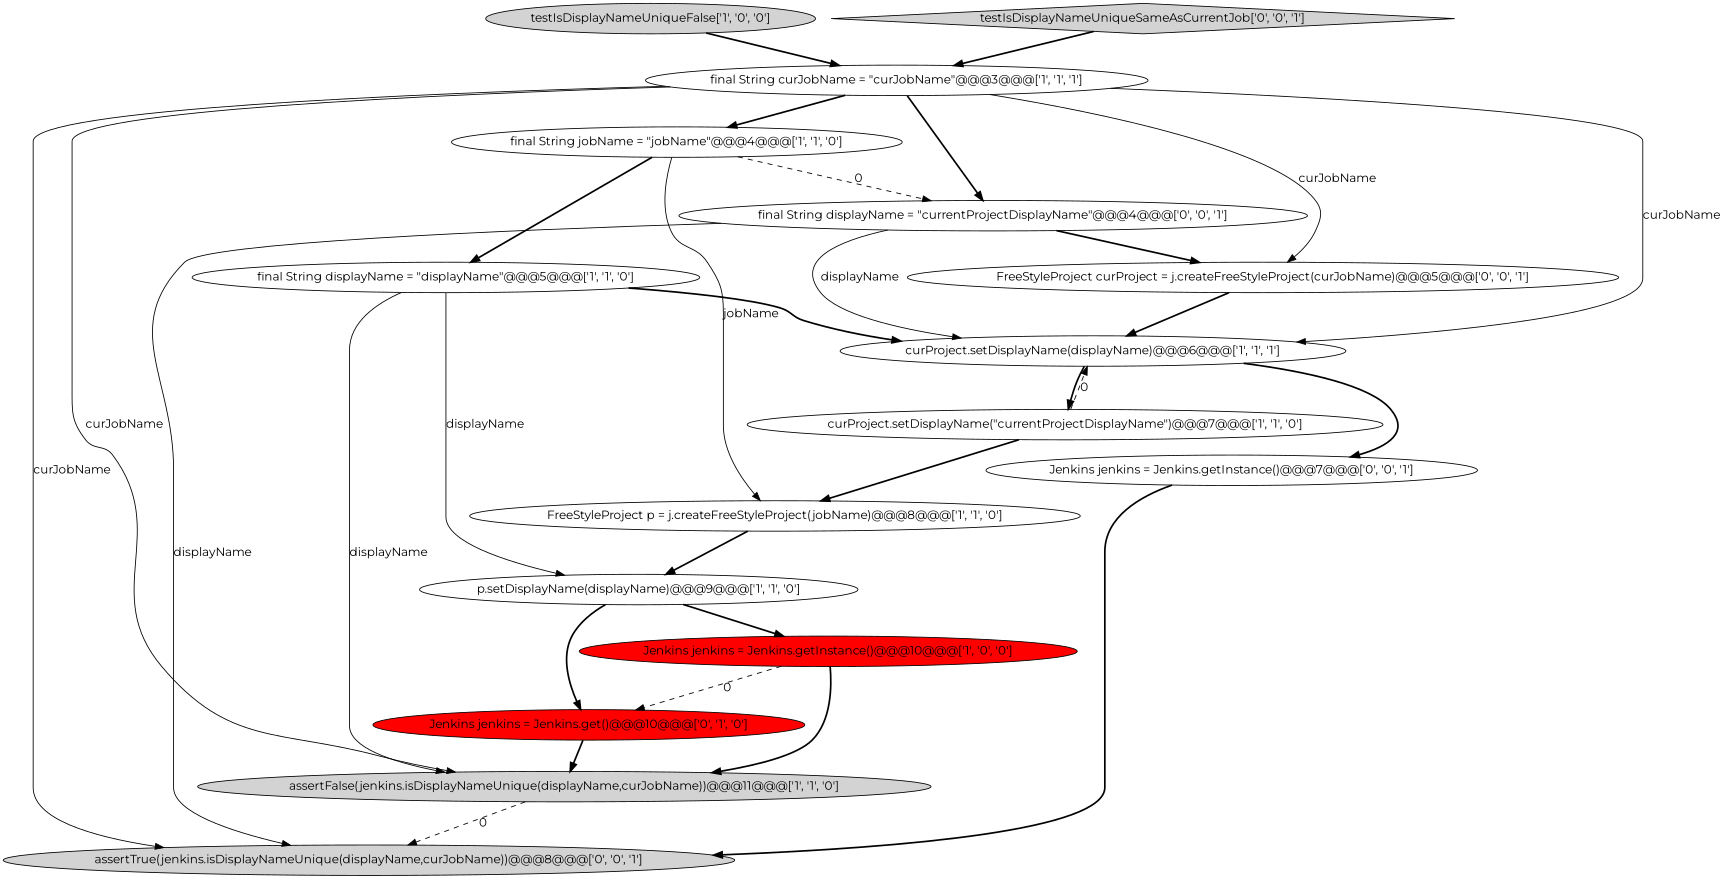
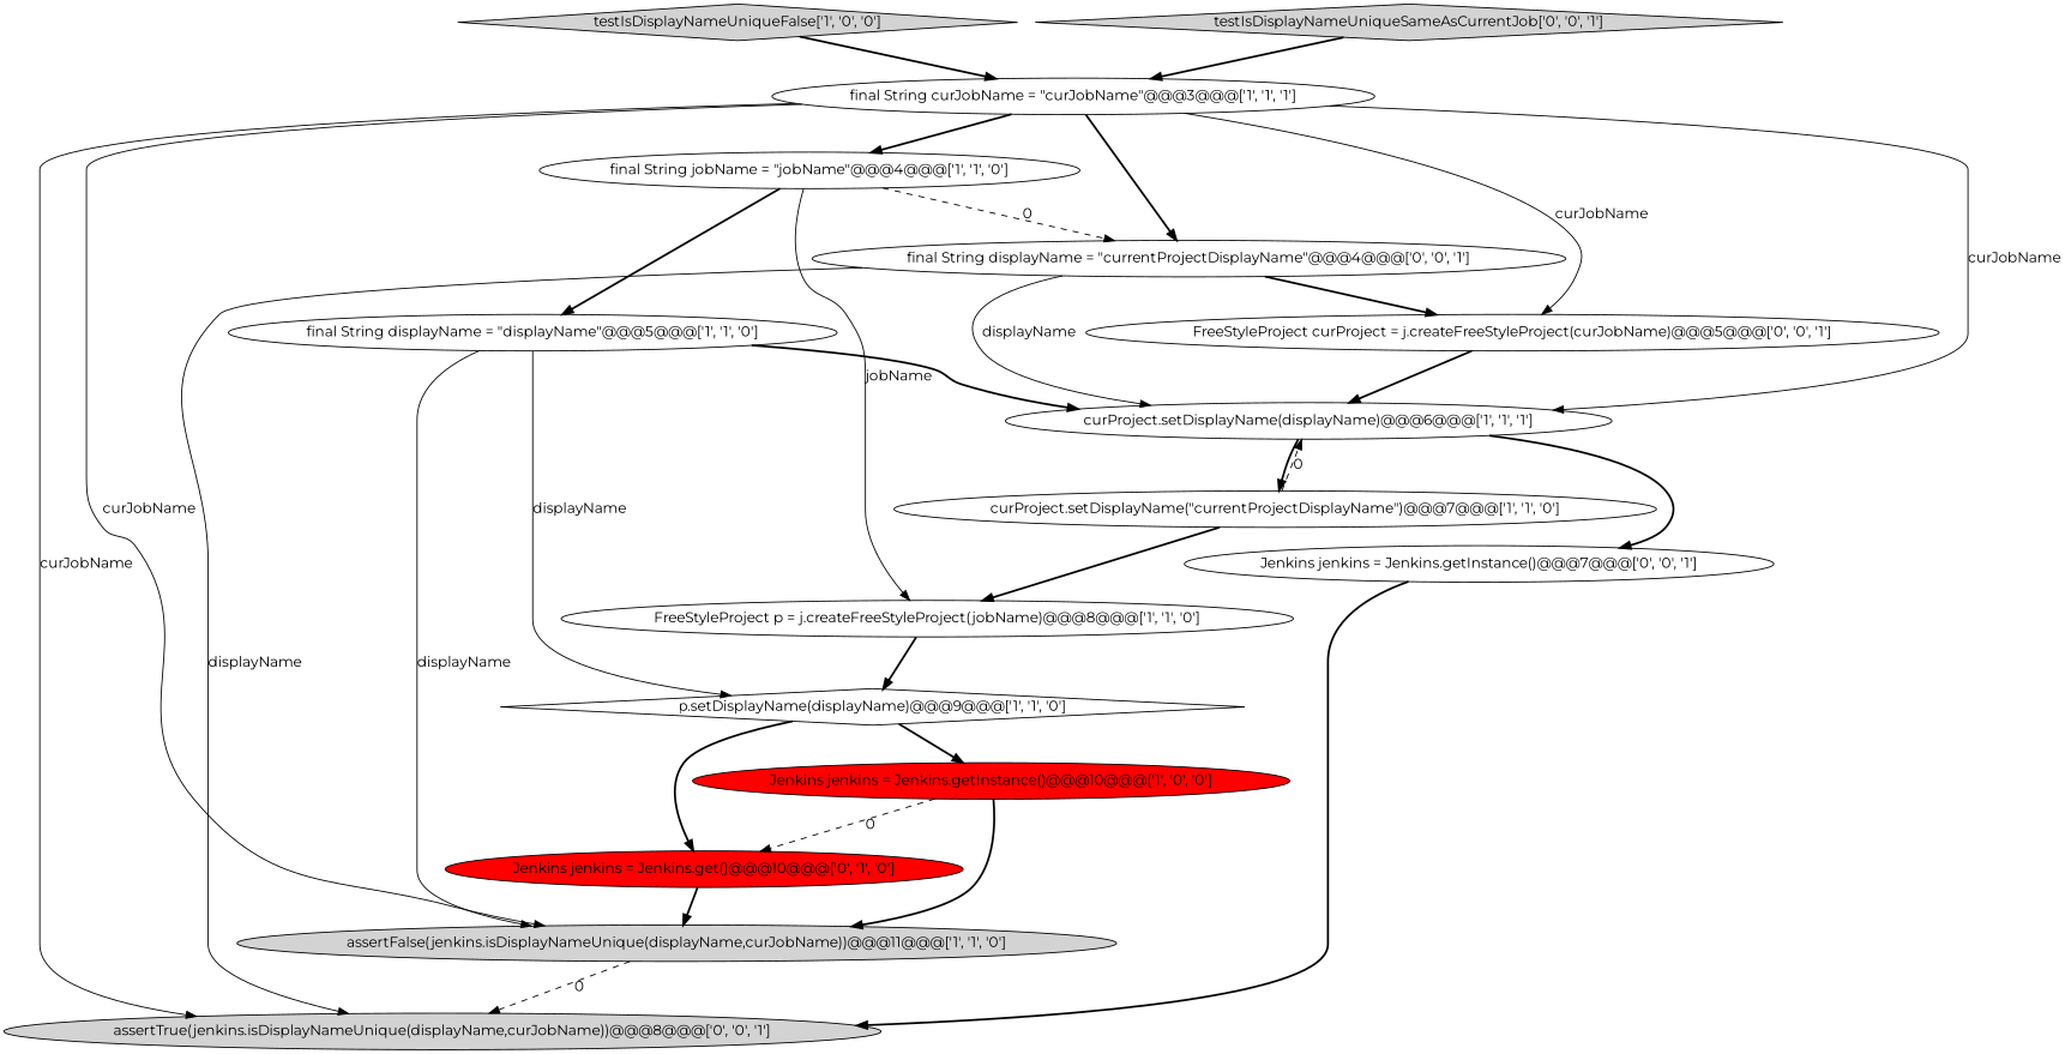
  digraph {
    fontname=Montserrat
    node [fillcolor=white fontname=Montserrat shape=ellipse style=filled]
    edge [fontname=Montserrat style=bold]
    n1 [label="curProject.setDisplayName(displayName)@@@6@@@['1', '1', '1']"]
    n2 [label="curProject.setDisplayName(\"currentProjectDisplayName\")@@@7@@@['1', '1', '0']"]
    n3 [label="Jenkins jenkins = Jenkins.getInstance()@@@7@@@['0', '0', '1']"]
    n4 [label="FreeStyleProject p = j.createFreeStyleProject(jobName)@@@8@@@['1', '1', '0']"]
    n5 [fillcolor=lightgray label="assertTrue(jenkins.isDisplayNameUnique(displayName,curJobName))@@@8@@@['0', '0', '1']"]
    n6 [label="final String jobName = \"jobName\"@@@4@@@['1', '1', '0']"]
    n7 [label="final String displayName = \"currentProjectDisplayName\"@@@4@@@['0', '0', '1']"]
    n8 [label="final String displayName = \"displayName\"@@@5@@@['1', '1', '0']"]
    n9 [label="FreeStyleProject curProject = j.createFreeStyleProject(curJobName)@@@5@@@['0', '0', '1']"]
    n10 [fillcolor=lightgray label="assertFalse(jenkins.isDisplayNameUnique(displayName,curJobName))@@@11@@@['1', '1', '0']"]
-   n11 [label="p.setDisplayName(displayName)@@@9@@@['1', '1', '0']"]
-   n12 [fillcolor=lightgray label="testIsDisplayNameUniqueFalse['1', '0', '0']"]
+   n11 [label="p.setDisplayName(displayName)@@@9@@@['1', '1', '0']" shape=diamond]
+   n12 [fillcolor=lightgray label="testIsDisplayNameUniqueFalse['1', '0', '0']" shape=diamond]
    n13 [label="final String curJobName = \"curJobName\"@@@3@@@['1', '1', '1']"]
    n14 [fillcolor=red label="Jenkins jenkins = Jenkins.get()@@@10@@@['0', '1', '0']"]
    n15 [fillcolor=red label="Jenkins jenkins = Jenkins.getInstance()@@@10@@@['1', '0', '0']"]
    n16 [fillcolor=lightgray label="testIsDisplayNameUniqueSameAsCurrentJob['0', '0', '1']" shape=diamond]
    n1 -> n2
    n1 -> n3
    n2 -> n1 [label=0 style=dashed]
    n2 -> n4
    n3 -> n5
    n4 -> n11
    n6 -> n4 [label=jobName style=solid]
    n6 -> n7 [label=0 style=dashed]
    n6 -> n8
    n7 -> n1 [label=displayName style=solid]
    n7 -> n5 [label=displayName style=solid]
    n7 -> n9
    n8 -> n1
    n8 -> n10 [label=displayName style=solid]
    n8 -> n11 [label=displayName style=solid]
    n9 -> n1
    n10 -> n5 [label=0 style=dashed]
    n11 -> n14
    n11 -> n15
    n12 -> n13
    n13 -> n1 [label=curJobName style=solid]
    n13 -> n5 [label=curJobName style=solid]
    n13 -> n6
    n13 -> n7
    n13 -> n9 [label=curJobName style=solid]
    n13 -> n10 [label=curJobName style=solid]
    n14 -> n10
    n15 -> n10
    n15 -> n14 [label=0 style=dashed]
    n16 -> n13
  }
